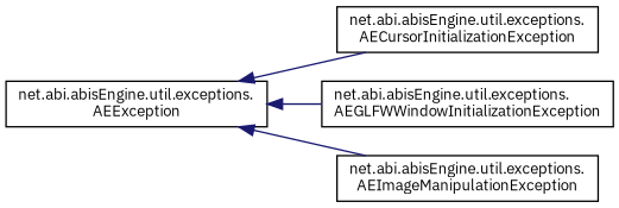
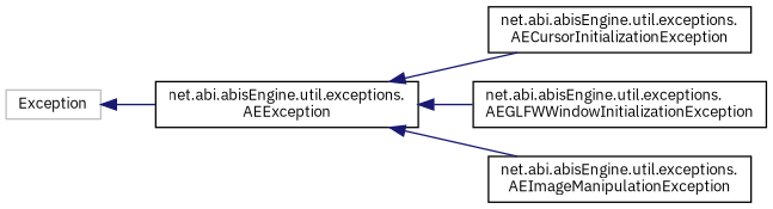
  digraph {
    rankdir=LR
    fontname="IBM Plex Sans"
    node [color=black fillcolor=white fontname="IBM Plex Sans" fontsize=10 shape=record style=filled]
    edge [color=midnightblue dir=back fontname="IBM Plex Sans" fontsize=10 labelfontname=Helvetica labelfontsize=10 style=solid]
+   n1 [color=grey75 height=0.2 label=Exception width=0.4]
    n2 [height=0.2 label="net.abi.abisEngine.util.exceptions.\lAEException" width=0.4]
    n3 [height=0.2 label="net.abi.abisEngine.util.exceptions.\lAECursorInitializationException" width=0.4]
    n4 [height=0.2 label="net.abi.abisEngine.util.exceptions.\lAEGLFWWindowInitializationException" width=0.4]
    n5 [height=0.2 label="net.abi.abisEngine.util.exceptions.\lAEImageManipulationException" width=0.4]
+   n1 -> n2
    n2 -> n3
    n2 -> n4
    n2 -> n5
  }
